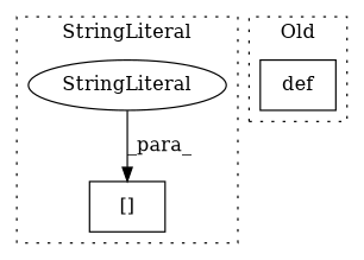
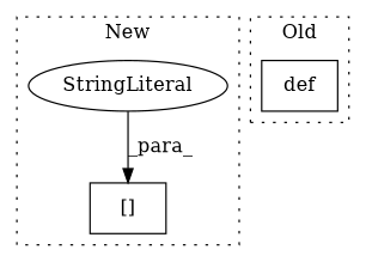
  digraph {
    node [shape=box]
    n1 [a=2 l="13,1" label="[]" s="5398,5420"]
    n2 [a=45 l=9 label=StringLiteral s=5411 shape=ellipse]
    n3 [a=32 l="4,1" label=def s="5396,5403"]
    subgraph cluster_1 {
-     label=StringLiteral
+     label=New
      style=dotted
      n1
      n2
    }
    subgraph cluster_2 {
      label=Old
      style=dotted
      n3
    }
    n2 -> n1 [label=_para_]
  }
